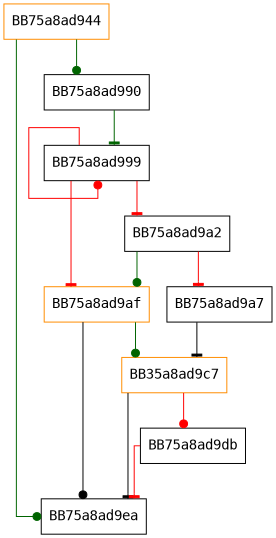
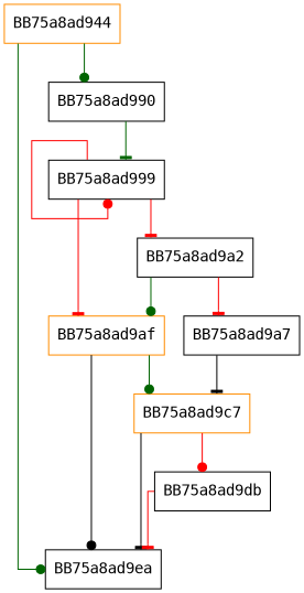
  digraph {
    fontname="DejaVu Sans Mono"
    splines=ortho
    node [color=black fontname="DejaVu Sans Mono" shape=box]
    edge [arrowhead=dot color=red fontname="DejaVu Sans Mono"]
    BB75a8ad944 [color=darkorange]
    BB75a8ad9ea
    BB75a8ad990
    BB75a8ad999
    BB75a8ad9a2
    BB75a8ad9af [color=darkorange]
    BB75a8ad9a7
-   BB75a8ad9c7 [color=darkorange label=BB35a8ad9c7]
+   BB75a8ad9c7 [color=darkorange]
    BB75a8ad9db
    BB75a8ad944 -> BB75a8ad9ea [color=darkgreen]
    BB75a8ad944 -> BB75a8ad990 [color=darkgreen]
    BB75a8ad990 -> BB75a8ad999 [arrowhead=tee color=darkgreen]
    BB75a8ad999 -> BB75a8ad999
    BB75a8ad999 -> BB75a8ad9a2 [arrowhead=tee]
    BB75a8ad999 -> BB75a8ad9af [arrowhead=tee]
    BB75a8ad9a2 -> BB75a8ad9af [color=darkgreen]
    BB75a8ad9a2 -> BB75a8ad9a7 [arrowhead=tee]
    BB75a8ad9af -> BB75a8ad9ea [color=black]
    BB75a8ad9af -> BB75a8ad9c7 [color=darkgreen]
    BB75a8ad9a7 -> BB75a8ad9c7 [arrowhead=tee color=black]
    BB75a8ad9c7 -> BB75a8ad9ea [arrowhead=tee color=black]
    BB75a8ad9c7 -> BB75a8ad9db
    BB75a8ad9db -> BB75a8ad9ea [arrowhead=tee]
  }
